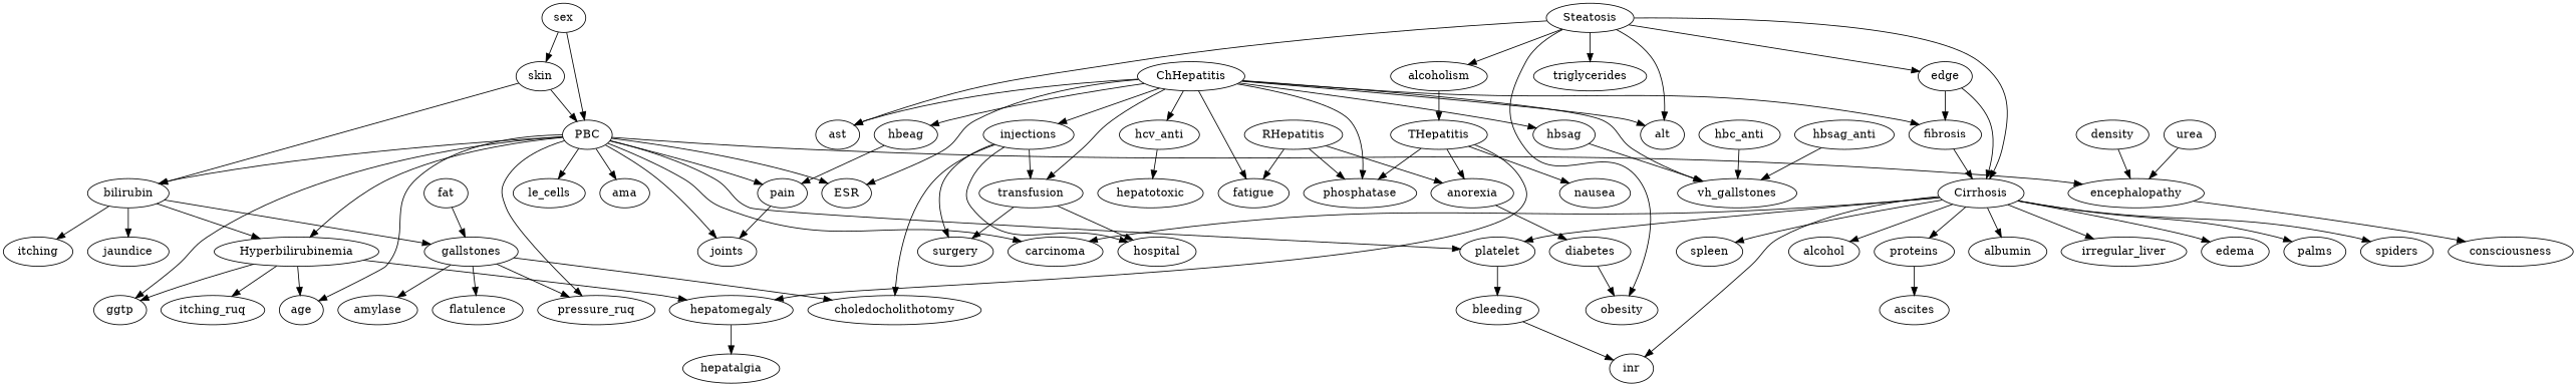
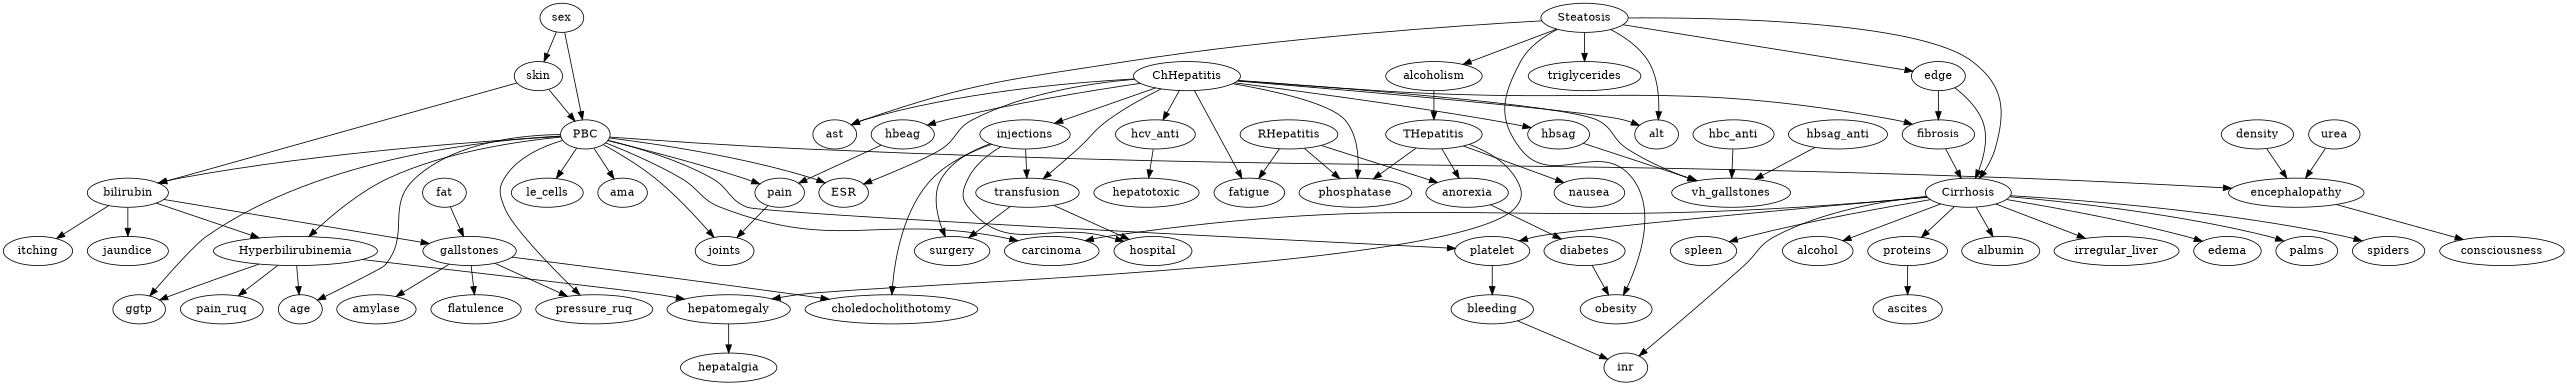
  digraph {
    bilirubin
    jaundice
    Hyperbilirubinemia
    gallstones
    itching
    ggtp
    age
    hepatomegaly
-   pain_ruq [label=itching_ruq]
+   pain_ruq
    pressure_ruq
    flatulence
    amylase
    choledocholithotomy
    PBC
    encephalopathy
    le_cells
    ama
    joints
    pain
    platelet
    carcinoma
    ESR
    consciousness
    bleeding
    Cirrhosis
    alcohol
    proteins
    albumin
    irregular_liver
    edema
    palms
    spiders
    spleen
    inr
    ascites
    hcv_anti
    hepatotoxic
    ChHepatitis
    hbeag
    alt
    phosphatase
    n42 [label=vh_gallstones]
    hbsag
    ast
    injections
    transfusion
    fibrosis
    fatigue
    surgery
    hospital
    Steatosis
    obesity
    alcoholism
    "edge"
    triglycerides
    THepatitis
    skin
    hepatalgia
    anorexia
    nausea
    diabetes
    RHepatitis
    hbsag_anti
    hbc_anti
    sex
    urea
    density
    fat
    bilirubin -> jaundice
    bilirubin -> Hyperbilirubinemia
    bilirubin -> gallstones
    bilirubin -> itching
    Hyperbilirubinemia -> ggtp
    Hyperbilirubinemia -> age
    Hyperbilirubinemia -> hepatomegaly
    Hyperbilirubinemia -> pain_ruq
    gallstones -> pressure_ruq
    gallstones -> flatulence
    gallstones -> amylase
    gallstones -> choledocholithotomy
    hepatomegaly -> hepatalgia
    PBC -> bilirubin
    PBC -> Hyperbilirubinemia
    PBC -> ggtp
    PBC -> age
    PBC -> pressure_ruq
    PBC -> encephalopathy
    PBC -> le_cells
    PBC -> ama
    PBC -> joints
    PBC -> pain
    PBC -> platelet
    PBC -> carcinoma
    PBC -> ESR
    encephalopathy -> consciousness
    pain -> joints
    platelet -> bleeding
    bleeding -> inr
    Cirrhosis -> platelet
    Cirrhosis -> carcinoma
    Cirrhosis -> alcohol
    Cirrhosis -> proteins
    Cirrhosis -> albumin
    Cirrhosis -> irregular_liver
    Cirrhosis -> edema
    Cirrhosis -> palms
    Cirrhosis -> spiders
    Cirrhosis -> spleen
    Cirrhosis -> inr
    proteins -> ascites
    hcv_anti -> hepatotoxic
    ChHepatitis -> ESR
    ChHepatitis -> hcv_anti
    ChHepatitis -> hbeag
    ChHepatitis -> alt
    ChHepatitis -> phosphatase
    ChHepatitis -> n42
    ChHepatitis -> hbsag
    ChHepatitis -> ast
    ChHepatitis -> injections
    ChHepatitis -> transfusion
    ChHepatitis -> fibrosis
    ChHepatitis -> fatigue
    hbeag -> pain
    hbsag -> n42
    injections -> choledocholithotomy
    injections -> transfusion
    injections -> surgery
    injections -> hospital
    transfusion -> surgery
    transfusion -> hospital
    fibrosis -> Cirrhosis
    Steatosis -> Cirrhosis
    Steatosis -> alt
    Steatosis -> ast
    Steatosis -> obesity
    Steatosis -> alcoholism
    Steatosis -> "edge"
    Steatosis -> triglycerides
    alcoholism -> THepatitis
    "edge" -> Cirrhosis
    "edge" -> fibrosis
    THepatitis -> hepatomegaly
    THepatitis -> phosphatase
    THepatitis -> anorexia
    THepatitis -> nausea
    skin -> bilirubin
    skin -> PBC
    anorexia -> diabetes
    diabetes -> obesity
    RHepatitis -> phosphatase
    RHepatitis -> fatigue
    RHepatitis -> anorexia
    hbsag_anti -> n42
    hbc_anti -> n42
    sex -> PBC
    sex -> skin
    urea -> encephalopathy
    density -> encephalopathy
    fat -> gallstones
  }
